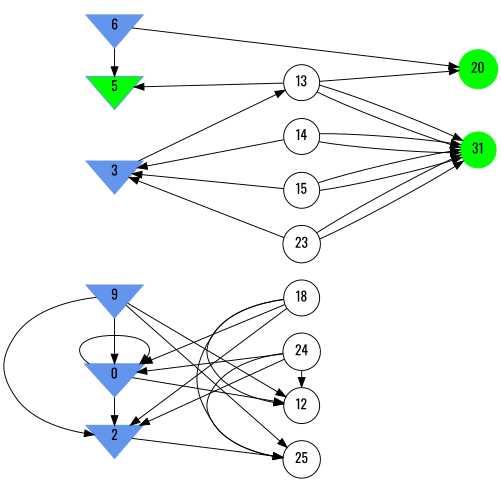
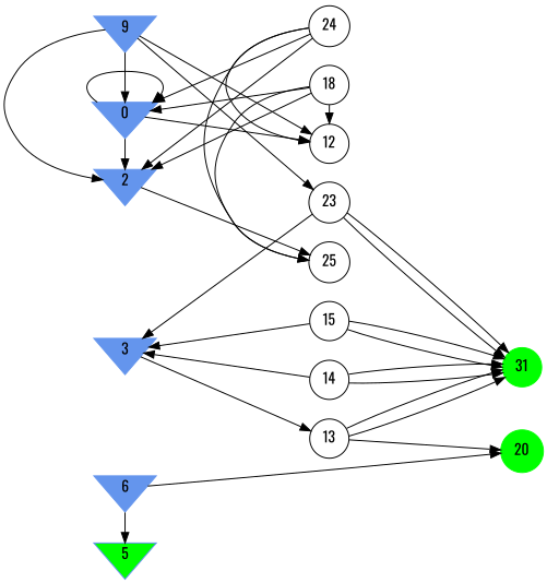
  digraph {
    fontname=Oswald
    rankdir=LR
    ranksep=2.0
    node [color=black fontname=Oswald shape=circle]
    edge [fontname=Oswald]
    0 [color=cornflowerblue shape=invtriangle style=filled]
    2 [color=cornflowerblue shape=invtriangle style=filled]
    3 [color=cornflowerblue shape=invtriangle style=filled]
    5 [color=cornflowerblue fillcolor=green shape=invtriangle style=filled]
    6 [color=cornflowerblue shape=invtriangle style=filled]
    9 [color=cornflowerblue shape=invtriangle style=filled]
    12
    13
    14
    15
    18
    23
    24
    25
    n15 [color=green label=20 style=filled]
    31 [color=green style=filled]
    subgraph sub_1 {
      rank=same
      0
      2
      3
      5
      6
      9
    }
    subgraph sub_2 {
      rank=same
      12
      13
      14
      15
      18
      23
      24
      25
    }
    subgraph sub_3 {
      rank=same
      n15
      31
    }
    0 -> 0
    0 -> 2
    0 -> 12
    2 -> 25
    3 -> 13
    6 -> 5
    6 -> n15
    9 -> 0
    9 -> 2
    9 -> 12
-   9 -> 25
-   13 -> 5
+   9 -> 23
    13 -> n15
    13 -> 31
    13 -> 31
    14 -> 3
    14 -> 31
    14 -> 31
    15 -> 3
    15 -> 31
    15 -> 31
    18 -> 0
    18 -> 2
    18 -> 12
    18 -> 25
    23 -> 3
    23 -> 31
    23 -> 31
    24 -> 0
    24 -> 2
    24 -> 12
    24 -> 25
  }
